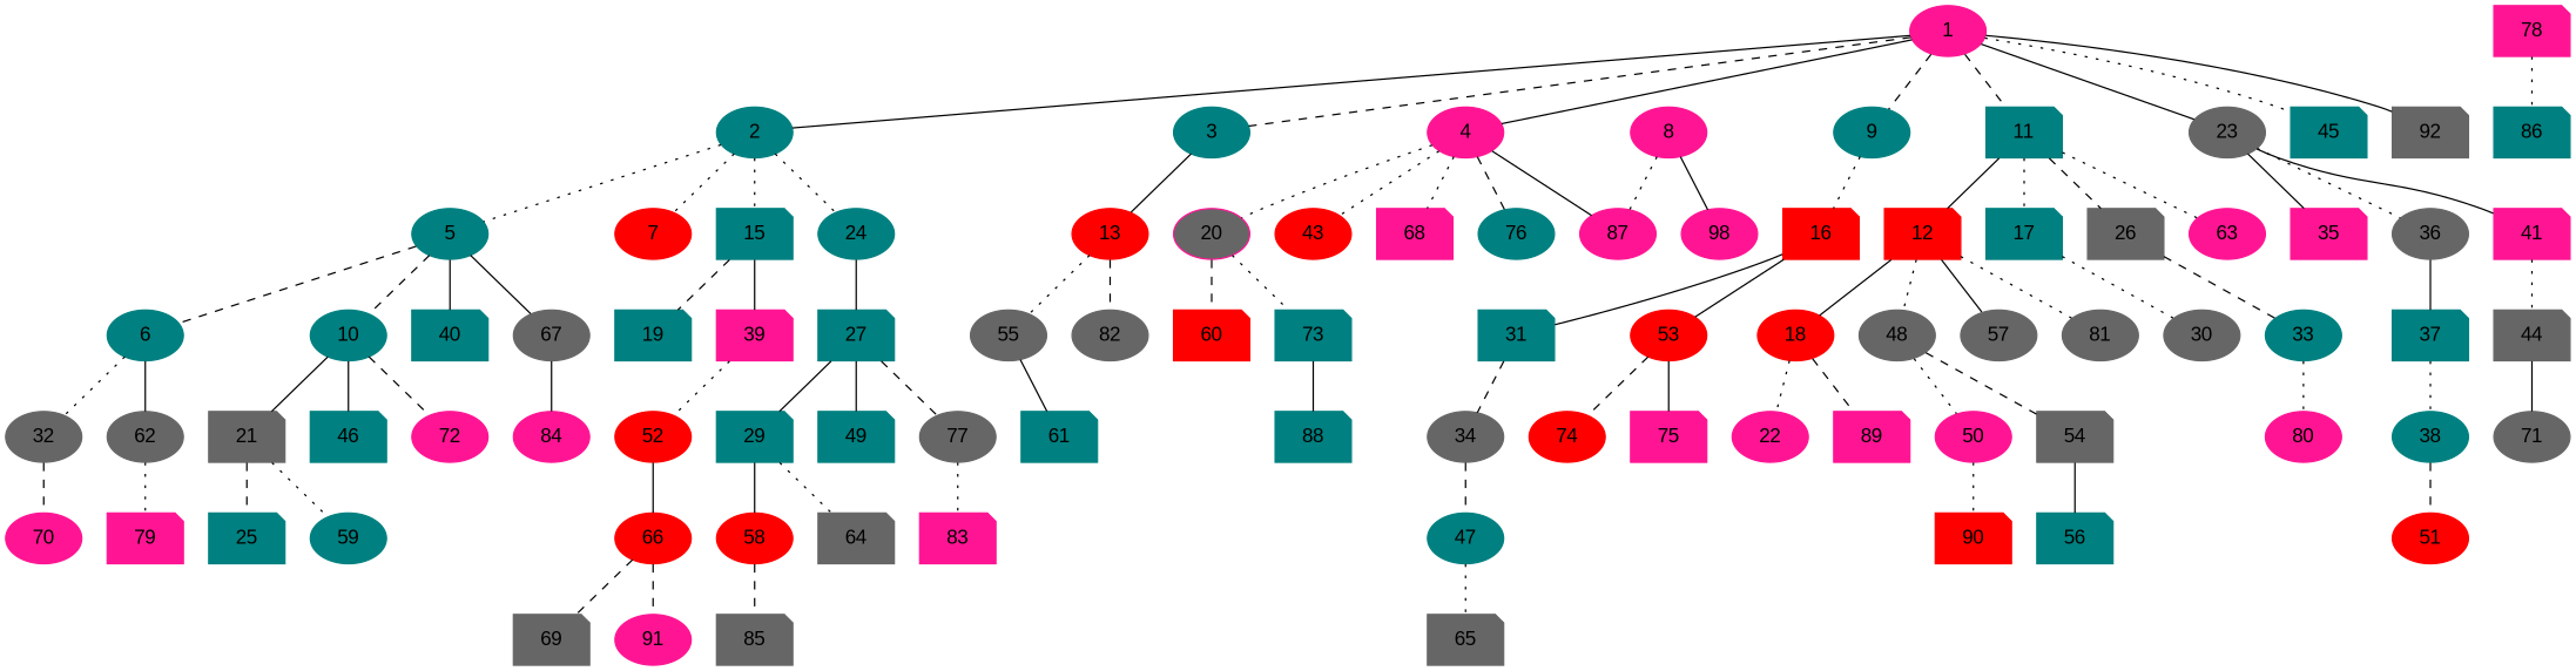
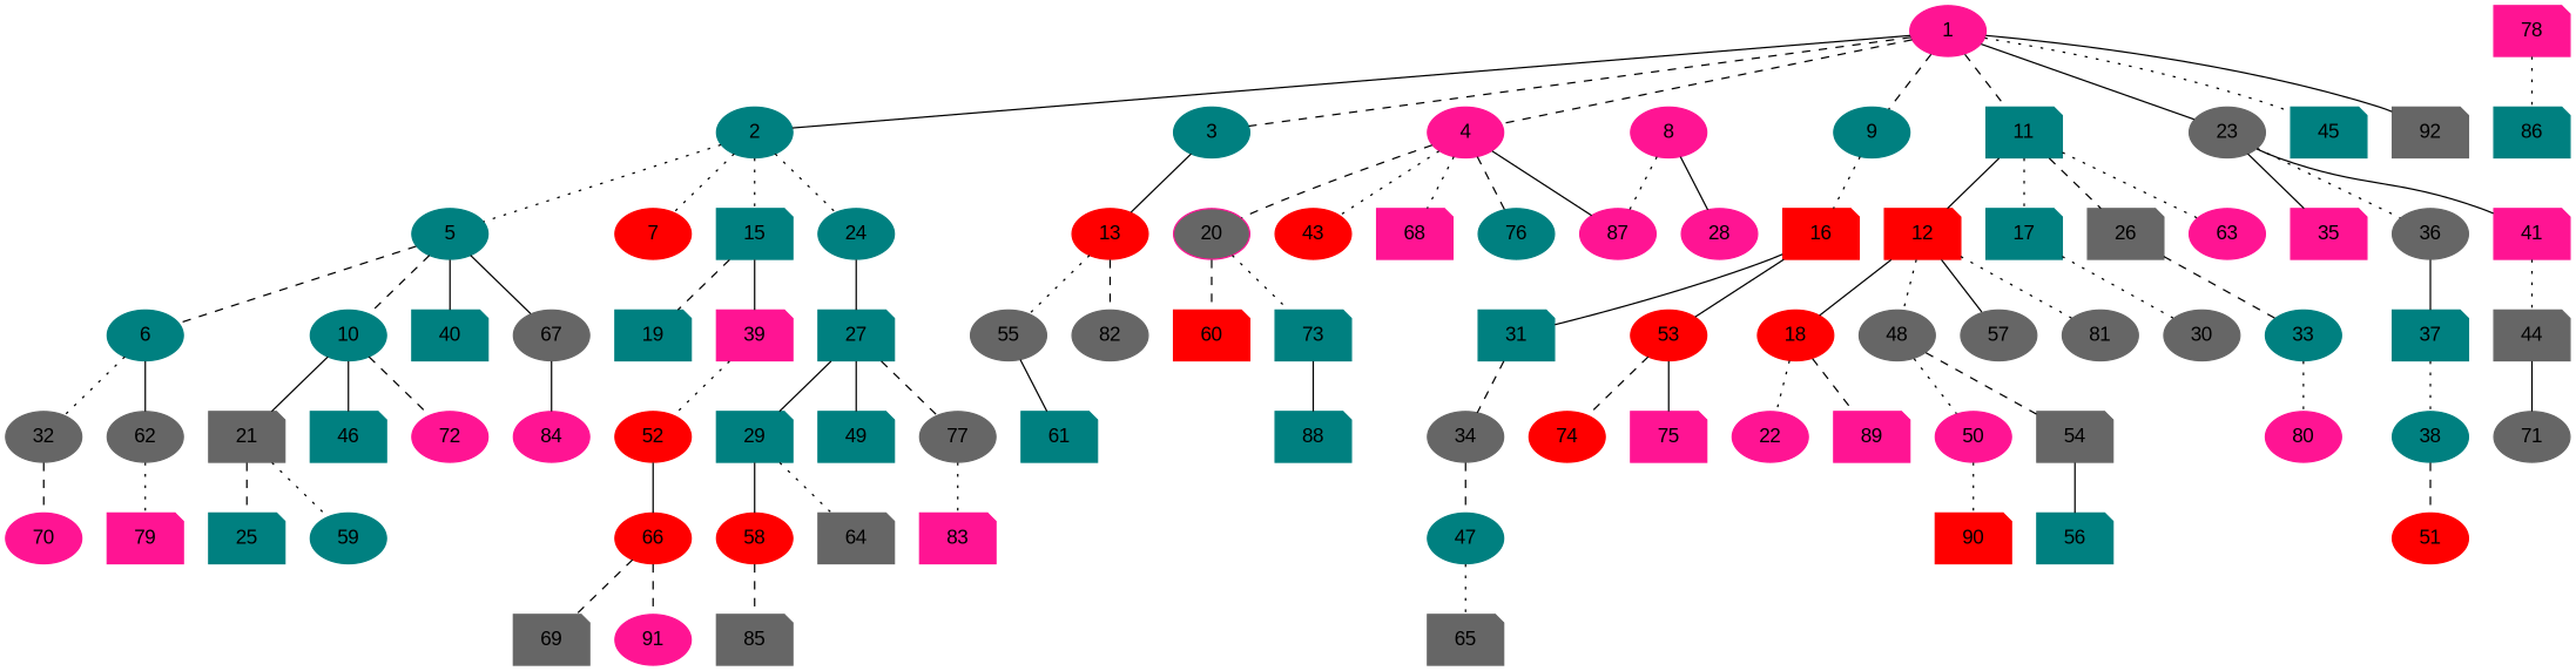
  graph {
    fontname="Liberation Sans"
    node [color=teal fontname="Liberation Sans" shape=ellipse style=filled]
    edge [fontname="Liberation Sans" style=dotted]
    1 [color=deeppink]
    2
    3
    4 [color=deeppink]
    9
    11 [shape=note]
    23 [color=gray40]
    45 [shape=note]
    92 [color=gray40 shape=note]
    5
    7 [color=red]
    15 [shape=note]
    24
    13 [color=red]
    20 [color=deeppink fillcolor=gray40]
    43 [color=red]
    68 [color=deeppink shape=note]
    76
    87 [color=deeppink]
    16 [color=red shape=note]
    12 [color=red shape=note]
    17 [shape=note]
    26 [color=gray40 shape=note]
    63 [color=deeppink]
    35 [color=deeppink shape=note]
    36 [color=gray40]
    41 [color=deeppink shape=note]
    6
    10
    40 [shape=note]
    67 [color=gray40]
    19 [shape=note]
    39 [color=deeppink shape=note]
    27 [shape=note]
    55 [color=gray40]
    82 [color=gray40]
    8 [color=deeppink]
-   28 [color=deeppink label=98]
+   28 [color=deeppink]
    60 [color=red shape=note]
    73 [shape=note]
    32 [color=gray40]
    62 [color=gray40]
    21 [color=gray40 shape=note]
    46 [shape=note]
    72 [color=deeppink]
    84 [color=deeppink]
    70 [color=deeppink]
    79 [color=deeppink shape=note]
    31 [shape=note]
    53 [color=red]
    25 [shape=note]
    59
    18 [color=red]
    48 [color=gray40]
    57 [color=gray40]
    81 [color=gray40]
    30 [color=gray40]
    33
    22 [color=deeppink]
    89 [color=deeppink shape=note]
    50 [color=deeppink]
    54 [color=gray40 shape=note]
    61 [shape=note]
    78 [color=deeppink shape=note]
    86 [shape=note]
    52 [color=red]
    34 [color=gray40]
    74 [color=red]
    75 [color=deeppink shape=note]
    88 [shape=note]
    37 [shape=note]
    44 [color=gray40 shape=note]
    29 [shape=note]
    49 [shape=note]
    77 [color=gray40]
    80 [color=deeppink]
    58 [color=red]
    64 [color=gray40 shape=note]
    83 [color=deeppink shape=note]
    85 [color=gray40 shape=note]
    47
    65 [color=gray40 shape=note]
    38
    51 [color=red]
    66 [color=red]
    71 [color=gray40]
    90 [color=red shape=note]
    56 [shape=note]
    69 [color=gray40 shape=note]
    91 [color=deeppink]
    1 -- 2 [style=solid]
    1 -- 3 [style=dashed]
-   1 -- 4 [style=solid]
+   1 -- 4 [style=dashed]
    1 -- 9 [style=dashed]
    1 -- 11 [style=dashed]
    1 -- 23 [style=solid]
    1 -- 45
    1 -- 92 [style=solid]
    2 -- 5
    2 -- 7
    2 -- 15
    2 -- 24
    3 -- 13 [style=solid]
-   4 -- 20
+   4 -- 20 [style=dashed]
    4 -- 43
    4 -- 68
    4 -- 76 [style=dashed]
    4 -- 87 [style=solid]
    9 -- 16
    11 -- 12 [style=solid]
    11 -- 17
    11 -- 26 [style=dashed]
    11 -- 63
    23 -- 35 [style=solid]
    23 -- 36
    23 -- 41 [style=solid]
    5 -- 6 [style=dashed]
    5 -- 10 [style=dashed]
    5 -- 40 [style=solid]
    5 -- 67 [style=solid]
    15 -- 19 [style=dashed]
    15 -- 39 [style=solid]
    24 -- 27 [style=solid]
    13 -- 55
    13 -- 82 [style=dashed]
    20 -- 60 [style=dashed]
    20 -- 73
    16 -- 31 [style=solid]
    16 -- 53 [style=solid]
    12 -- 18 [style=solid]
    12 -- 48
    12 -- 57 [style=solid]
    12 -- 81
    17 -- 30
    26 -- 33 [style=dashed]
    36 -- 37 [style=solid]
    41 -- 44
    6 -- 32
    6 -- 62 [style=solid]
    10 -- 21 [style=solid]
    10 -- 46 [style=solid]
    10 -- 72 [style=dashed]
    67 -- 84 [style=solid]
    39 -- 52
    27 -- 29 [style=solid]
    27 -- 49 [style=solid]
    27 -- 77 [style=dashed]
    55 -- 61 [style=solid]
    8 -- 87
    8 -- 28 [style=solid]
    73 -- 88 [style=solid]
    32 -- 70 [style=dashed]
    62 -- 79
    21 -- 25 [style=dashed]
    21 -- 59
    31 -- 34 [style=dashed]
    53 -- 74 [style=dashed]
    53 -- 75 [style=solid]
    18 -- 22
    18 -- 89 [style=dashed]
    48 -- 50
    48 -- 54 [style=dashed]
    33 -- 80
    50 -- 90
    54 -- 56 [style=solid]
    78 -- 86
    52 -- 66 [style=solid]
    34 -- 47 [style=dashed]
    37 -- 38
    44 -- 71 [style=solid]
    29 -- 58 [style=solid]
    29 -- 64
    77 -- 83
    58 -- 85 [style=dashed]
    47 -- 65
    38 -- 51 [style=dashed]
    66 -- 69 [style=dashed]
    66 -- 91 [style=dashed]
  }
